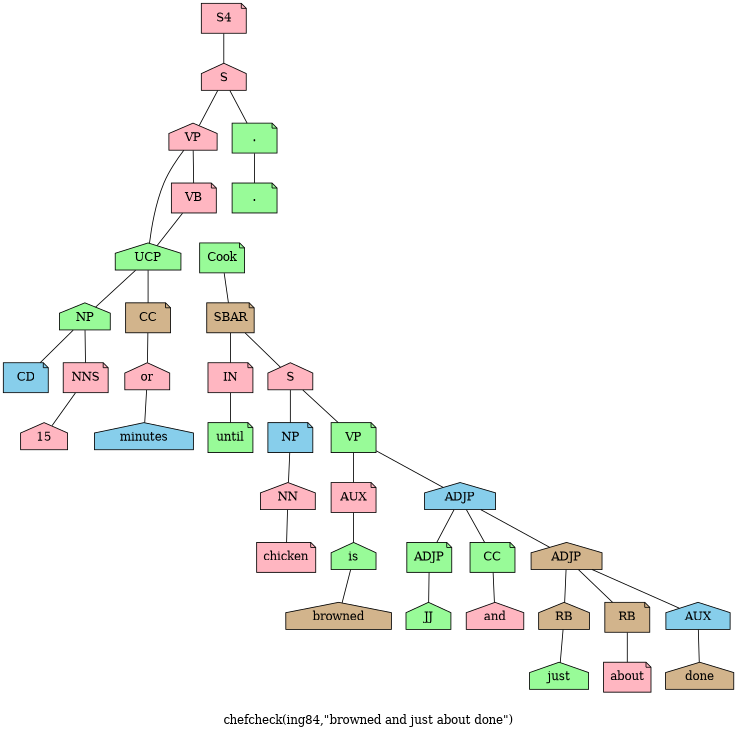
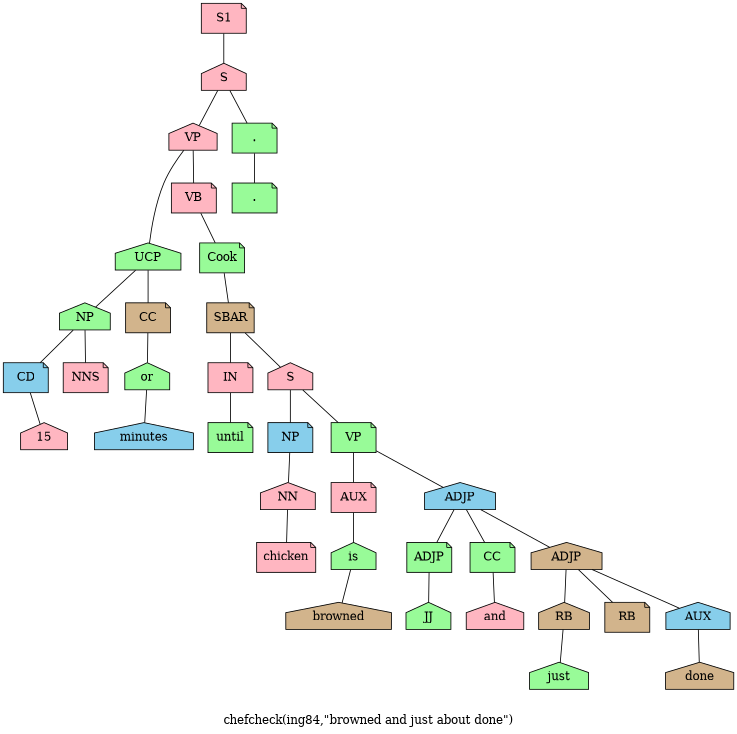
  graph {
    label="chefcheck(ing84,\"browned and just about done\")"
    node [fillcolor=lightpink shape=note style=filled]
-   n1 [label=S4]
+   n1 [label=S1]
    n2 [label=S shape=house]
    n3 [label=VP shape=house]
    n4 [fillcolor=palegreen label="."]
    n5 [label=VB]
    n6 [fillcolor=palegreen label=UCP shape=house]
    n7 [fillcolor=palegreen label="."]
    n8 [fillcolor=palegreen label=Cook]
    n9 [fillcolor=palegreen label=NP shape=house]
    n10 [fillcolor=tan label=CC]
    n11 [fillcolor=tan label=SBAR]
    n12 [fillcolor=skyblue label=CD]
    n13 [label=NNS]
-   n14 [label=or shape=house]
+   n14 [fillcolor=palegreen label=or shape=house]
    n15 [label=IN]
    n16 [label=S shape=house]
    n17 [label=15 shape=house]
    n18 [fillcolor=skyblue label=minutes shape=house]
    n19 [fillcolor=palegreen label=until]
    n20 [fillcolor=skyblue label=NP]
    n21 [fillcolor=palegreen label=VP]
    n22 [label=NN shape=house]
    n23 [label=AUX]
    n24 [fillcolor=skyblue label=ADJP shape=house]
    n25 [label=chicken]
    n26 [fillcolor=palegreen label=is shape=house]
    n27 [fillcolor=palegreen label=ADJP]
    n28 [fillcolor=palegreen label=CC]
    n29 [fillcolor=tan label=ADJP shape=house]
    n30 [fillcolor=tan label=browned shape=house]
    n31 [fillcolor=palegreen label=JJ shape=house]
    n32 [label=and shape=house]
    n33 [fillcolor=tan label=RB shape=house]
    n34 [fillcolor=tan label=RB]
    n35 [fillcolor=skyblue label=AUX shape=house]
    n36 [fillcolor=palegreen label=just shape=house]
-   n37 [label=about]
    n38 [fillcolor=tan label=done shape=house]
    n1 -- n2
    n2 -- n3
    n2 -- n4
    n3 -- n5
    n3 -- n6
    n4 -- n7
-   n5 -- n6
+   n5 -- n8
    n6 -- n9
    n6 -- n10
    n8 -- n11
    n9 -- n12
    n9 -- n13
    n10 -- n14
    n11 -- n15
    n11 -- n16
-   n13 -- n17
+   n12 -- n17
    n14 -- n18
    n15 -- n19
    n16 -- n20
    n16 -- n21
    n20 -- n22
    n21 -- n23
    n21 -- n24
    n22 -- n25
    n23 -- n26
    n24 -- n27
    n24 -- n28
    n24 -- n29
    n26 -- n30
    n27 -- n31
    n28 -- n32
    n29 -- n33
    n29 -- n34
    n29 -- n35
    n33 -- n36
-   n34 -- n37
    n35 -- n38
  }
